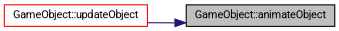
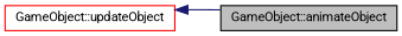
  digraph {
    rankdir=RL
    fontname=Roboto
    node [fontname=Roboto fontsize=10 shape=record]
    n1 [color=black fillcolor=grey75 fontcolor=black height=0.2 label="GameObject::animateObject" style=filled width=0.4]
    n2 [color=red height=0.2 label="GameObject::updateObject" width=0.4]
-   n1 -> n2 [color=midnightblue dir=back fontname=Roboto fontsize=10 labelfontname=Helvetica labelfontsize=10 style=solid]
+   n2 -> n1 [color=midnightblue dir=back fontname=Roboto fontsize=10 labelfontname=Helvetica labelfontsize=10 style=solid]
  }
